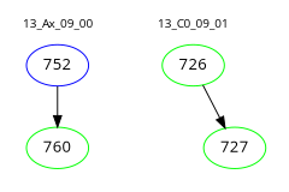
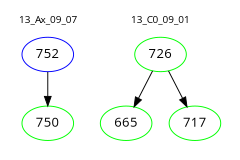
  digraph {
    fontname="Open Sans"
    node [color=green fontname="Open Sans"]
    edge [color=black fontname="Open Sans"]
    n1 [color=blue label=752]
-   n2 [label=760]
+   n2 [label=750]
    n3 [label=726]
-   n5 [label=727]
+   n4 [label=665]
+   n5 [label=717]
    subgraph cluster_1 {
      color=white
      fontsize=10
-     label="13_Ax_09_00"
+     label="13_Ax_09_07"
      n1
      n2
    }
    subgraph cluster_2 {
      color=white
      fontsize=10
      label="13_C0_09_01"
      n3
+     n4
      n5
    }
    n1 -> n2
+   n3 -> n4
    n3 -> n5
  }
